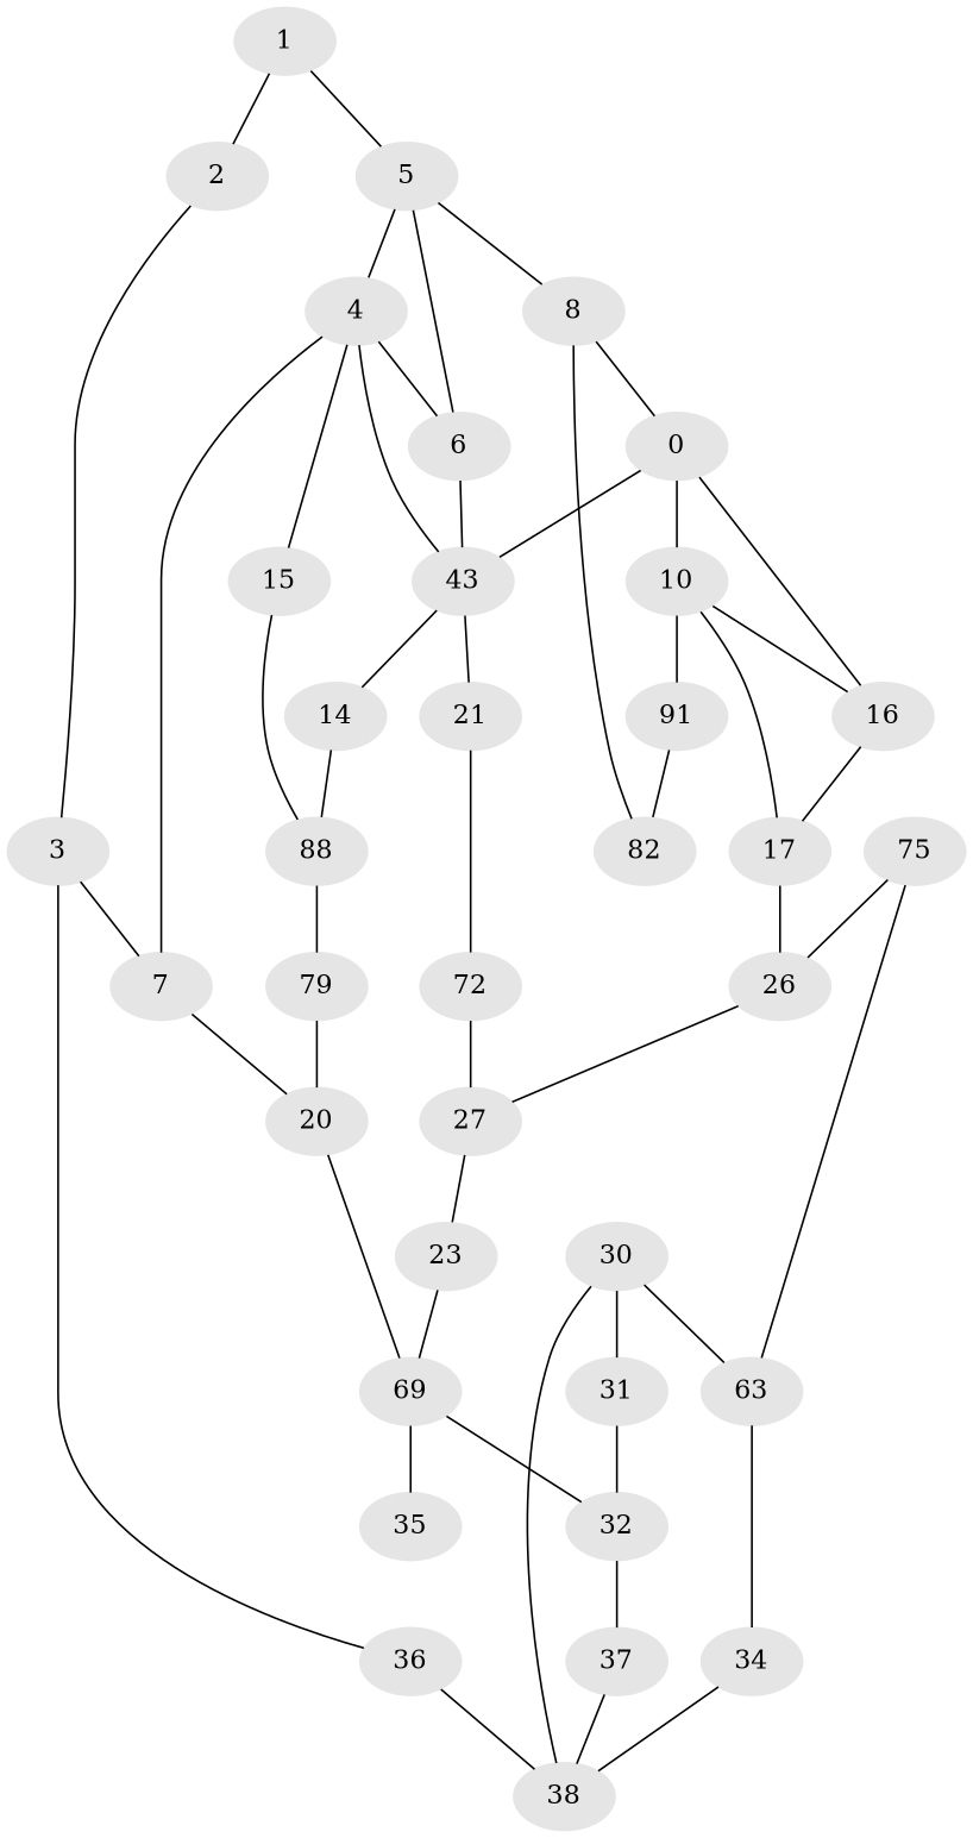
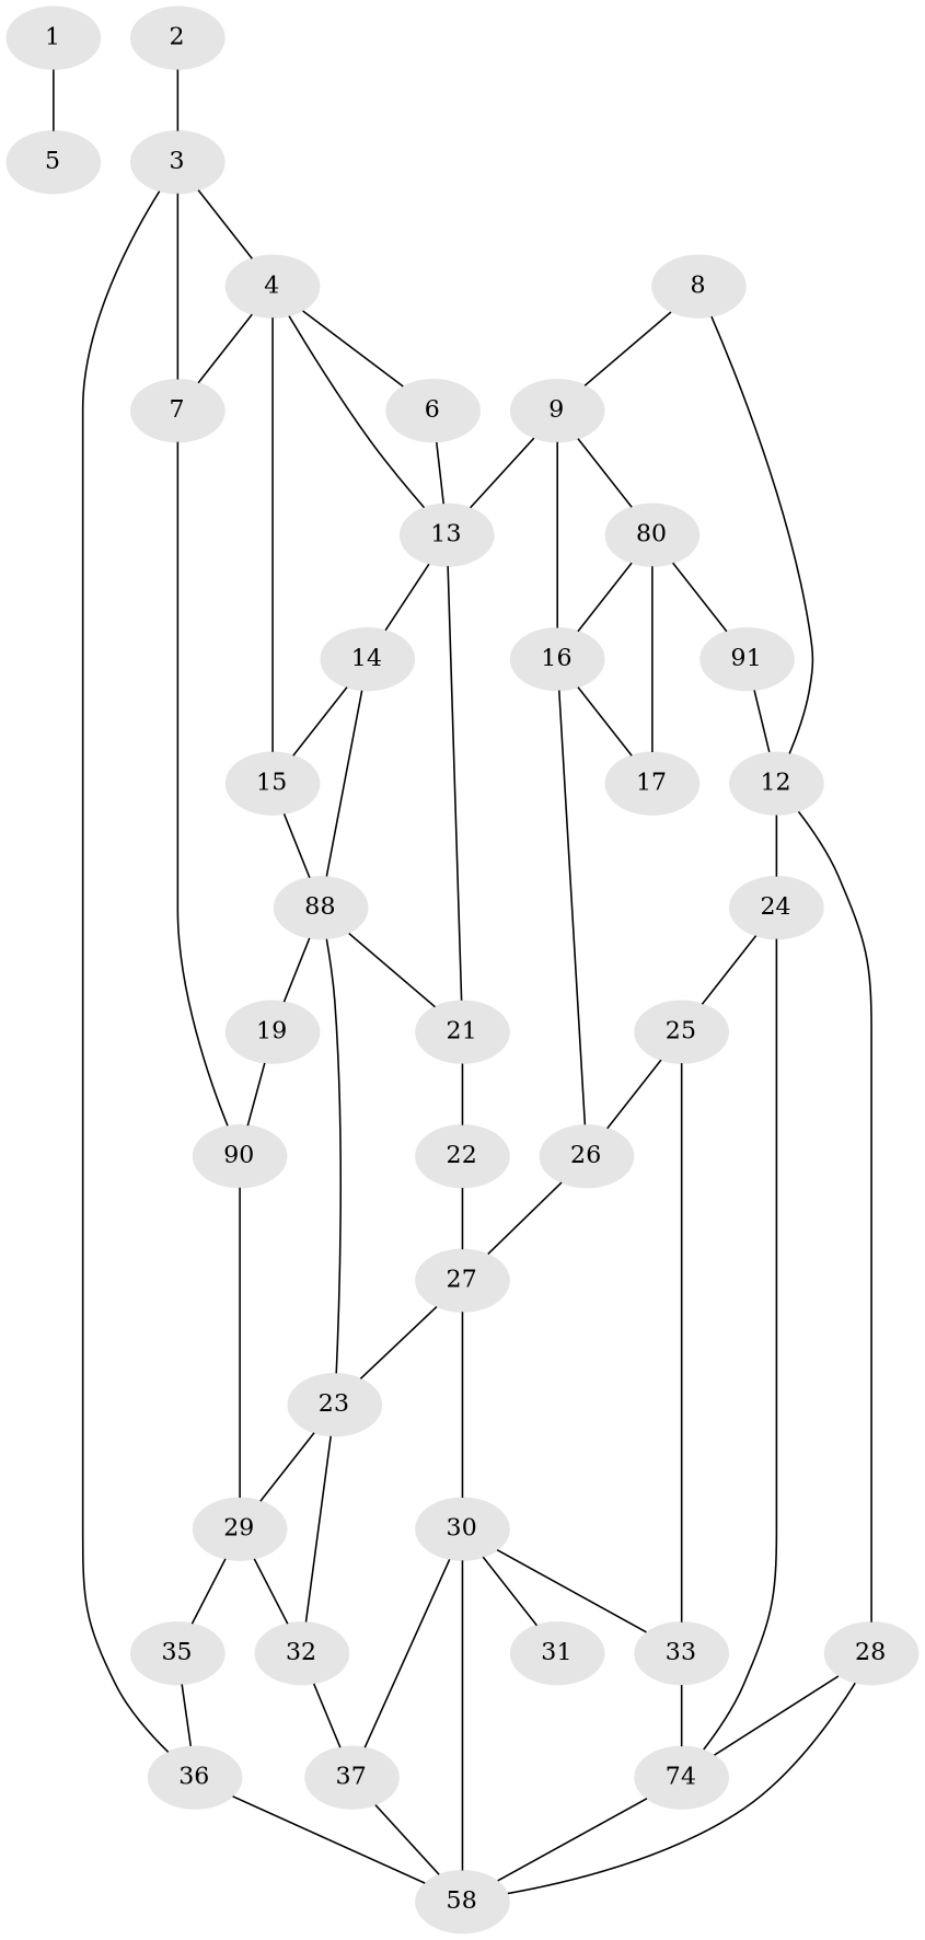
  graph {
    node [color=gray90 style=filled]
    edge [weight=1.0]
    1
    2
    5
    3
    8
    6
    4
    7
    36
-   9 [label=0]
-   12 [label=82]
-   34
-   38
-   13 [label=43]
+   9
+   12
+   28
+   34 [label=74]
+   38 [label=58]
+   13
    15
-   20
+   20 [label=90]
    14
    21
    n20 [label=88]
-   29 [label=69]
-   10
+   29
+   10 [label=80]
    16
+   24
    n25 [label=91]
    17
    26
-   25 [label=75]
-   22 [label=72]
-   19 [label=79]
+   25
+   22
+   19
    23
    27
    32
    35
    30
-   33 [label=63]
+   33
    31
    37
-   1 -- 2
    1 -- 5
    2 -- 3
-   5 -- 8
-   5 -- 6
-   5 -- 4
+   3 -- 4
    3 -- 7
    3 -- 36
    8 -- 9
    8 -- 12
    6 -- 13
    4 -- 6
    4 -- 7
    4 -- 13
    4 -- 15
    7 -- 20
    36 -- 38 [weight=2.0]
    9 -- 13 [weight=2.0]
    9 -- 10
    9 -- 16
+   12 -- 28
+   12 -- 24 [weight=2.0]
+   28 -- 34
+   28 -- 38
    34 -- 38 [weight=2.0]
    13 -- 14
    13 -- 21
    15 -- n20
    20 -- 29
+   14 -- 15
    14 -- n20
    21 -- 22
+   n20 -- 21
    n20 -- 19 [weight=2.0]
+   n20 -- 23
    29 -- 32 [weight=2.0]
    29 -- 35 [weight=2.0]
    10 -- 16
    10 -- n25 [weight=2.0]
    10 -- 17
    16 -- 17
+   24 -- 34
+   24 -- 25
    n25 -- 12 [weight=2.0]
-   17 -- 26
+   16 -- 26
    26 -- 27
    25 -- 26
    25 -- 33
    22 -- 27
    19 -- 20
    23 -- 29
    27 -- 23
+   27 -- 30
    32 -- 37 [weight=2.0]
+   35 -- 36
    30 -- 38
    30 -- 33
    30 -- 31
+   30 -- 37
    33 -- 34 [weight=2.0]
-   31 -- 32 [weight=2.0]
+   23 -- 32 [weight=2.0]
    37 -- 38
  }
